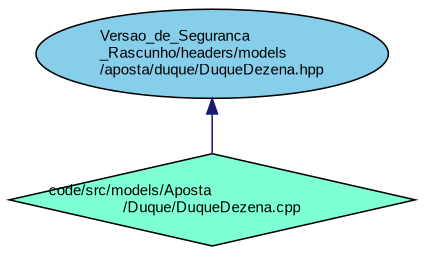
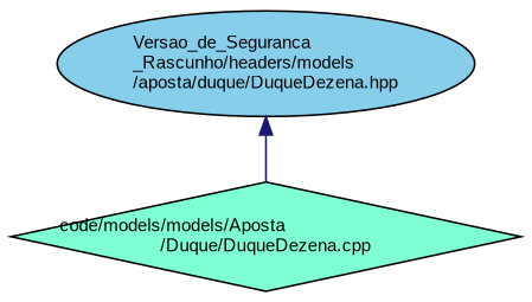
  digraph {
    fontname="Liberation Sans"
    node [color=black fontname="Liberation Sans" fontsize=10 style=filled]
    n1 [fillcolor=skyblue fontcolor=black height=0.2 label="Versao_de_Seguranca\l_Rascunho/headers/models\l/aposta/duque/DuqueDezena.hpp" shape=ellipse width=0.4]
-   n2 [fillcolor=aquamarine height=0.2 label="code/src/models/Aposta\l/Duque/DuqueDezena.cpp" shape=diamond width=0.4]
+   n2 [fillcolor=aquamarine height=0.2 label="code/models/models/Aposta\l/Duque/DuqueDezena.cpp" shape=diamond width=0.4]
    n1 -> n2 [color=midnightblue dir=back fontname="Liberation Sans" fontsize=10 labelfontname=Helvetica labelfontsize=10 style=solid]
  }
